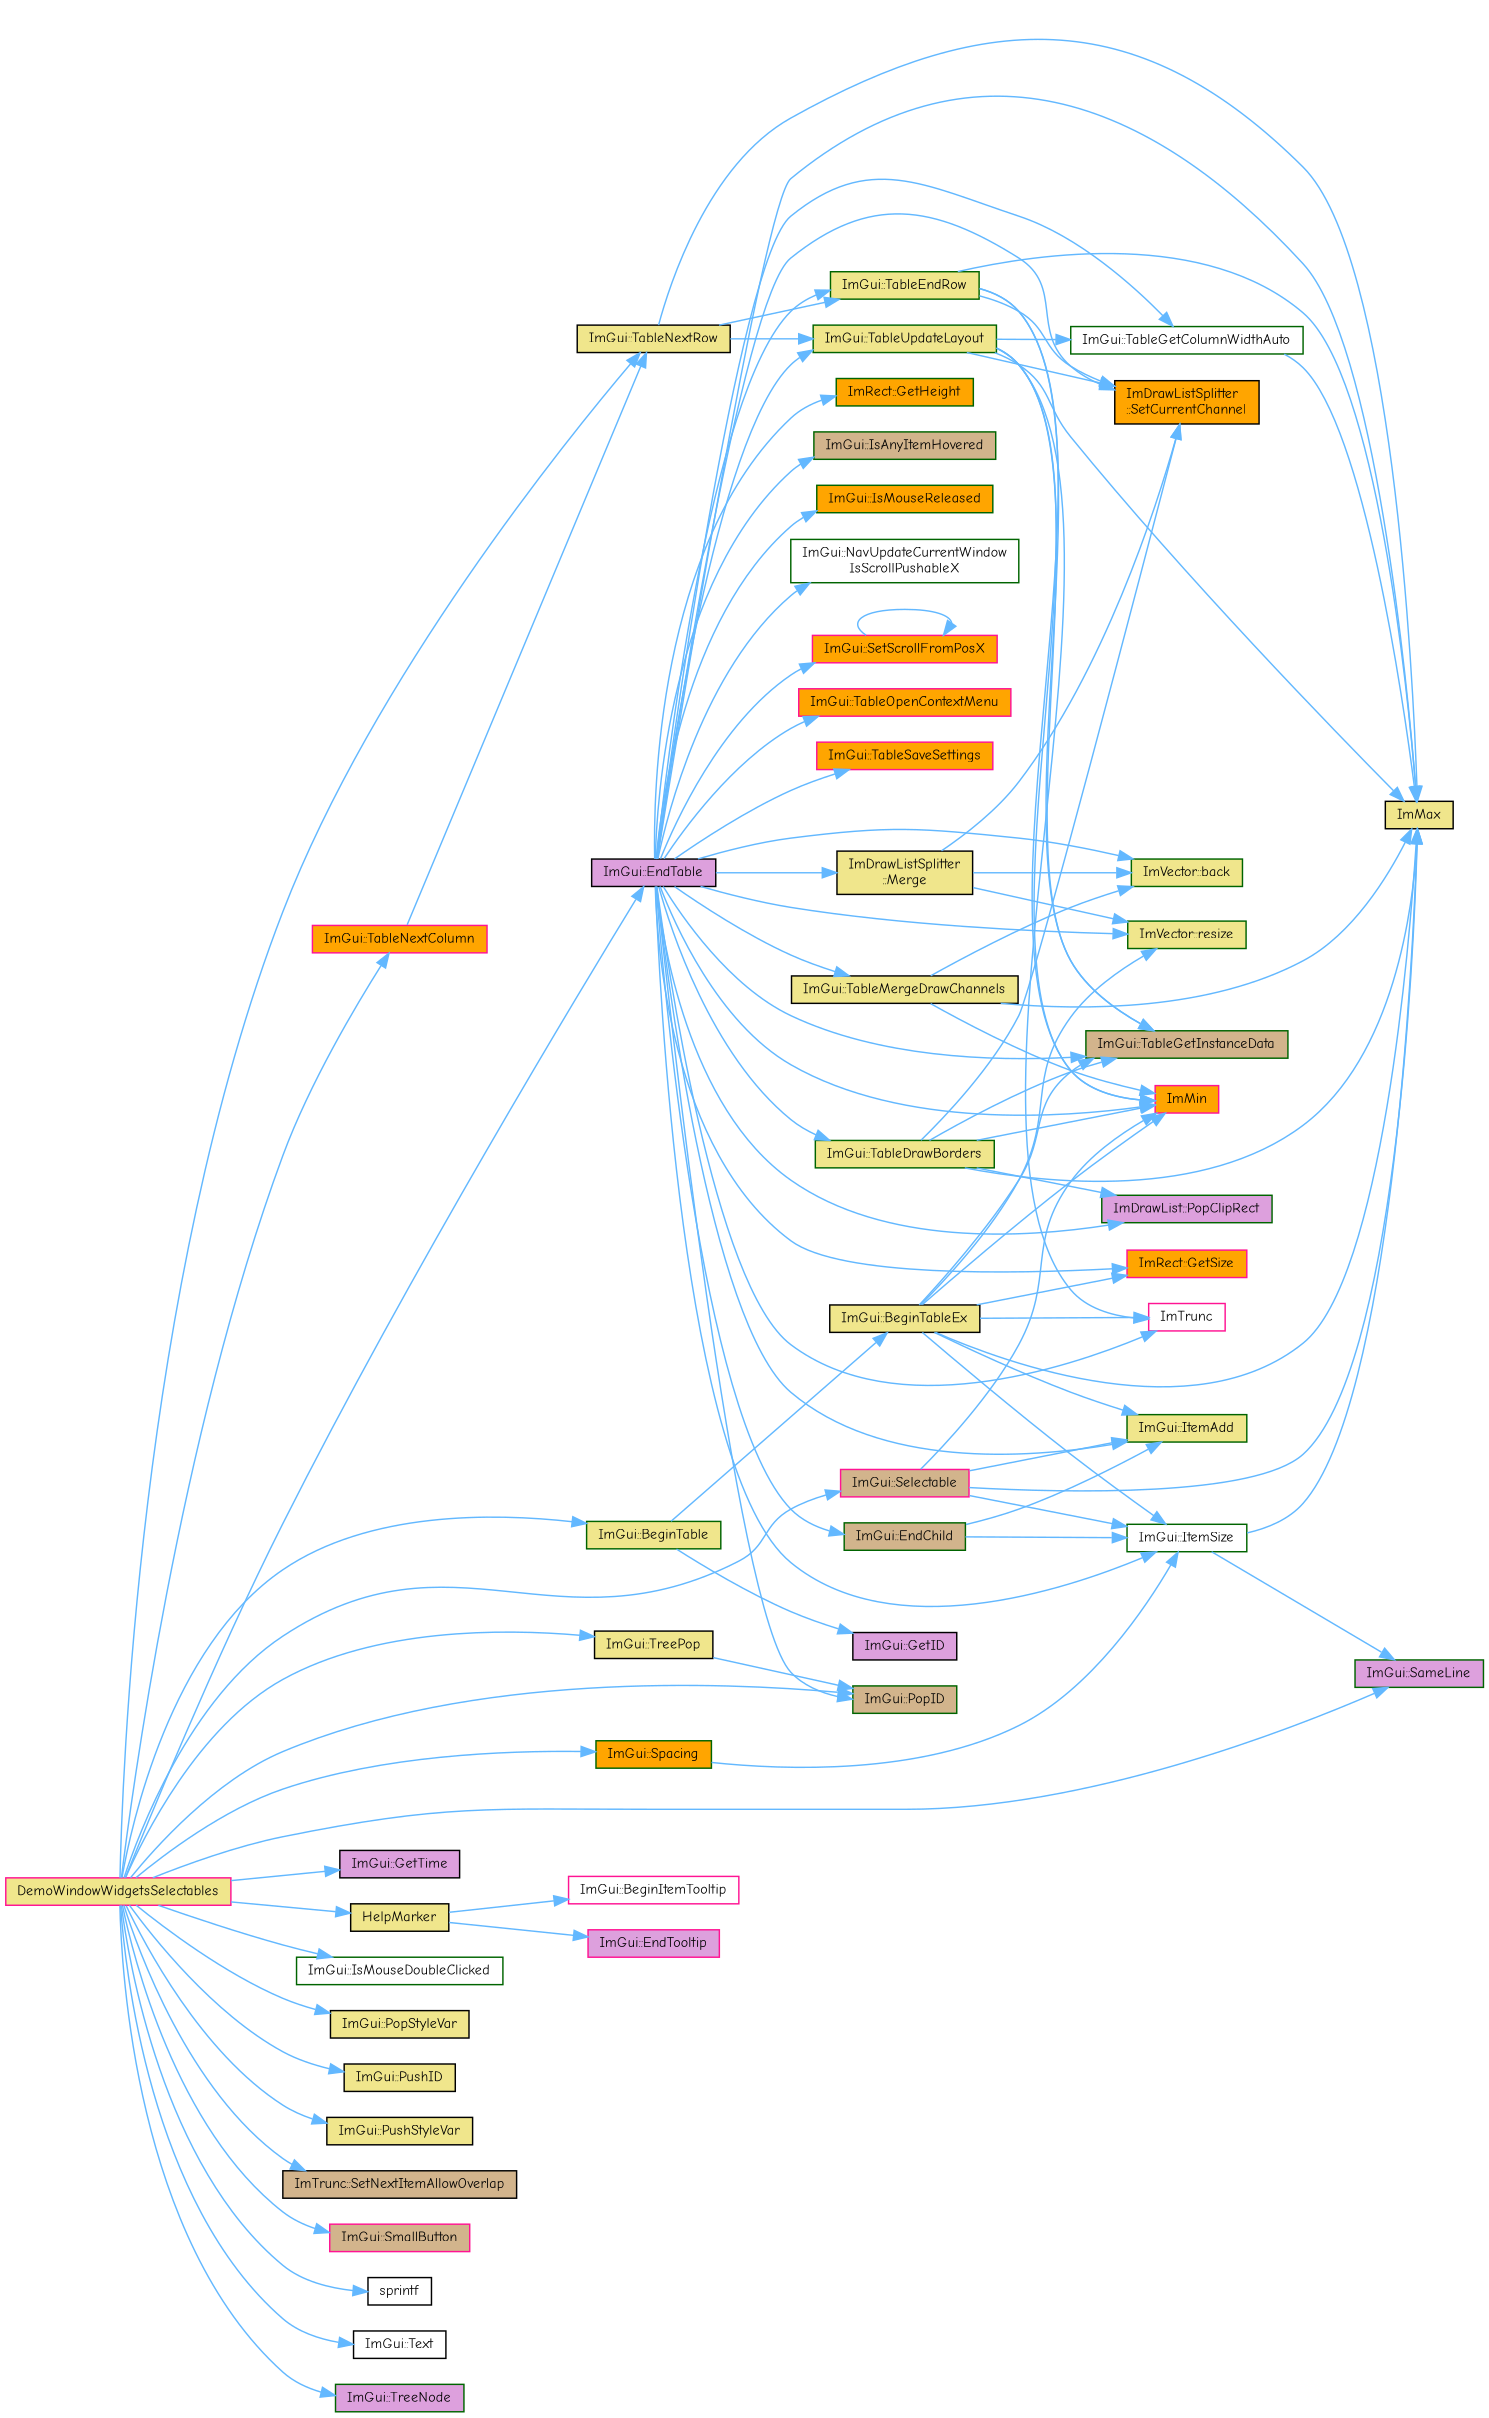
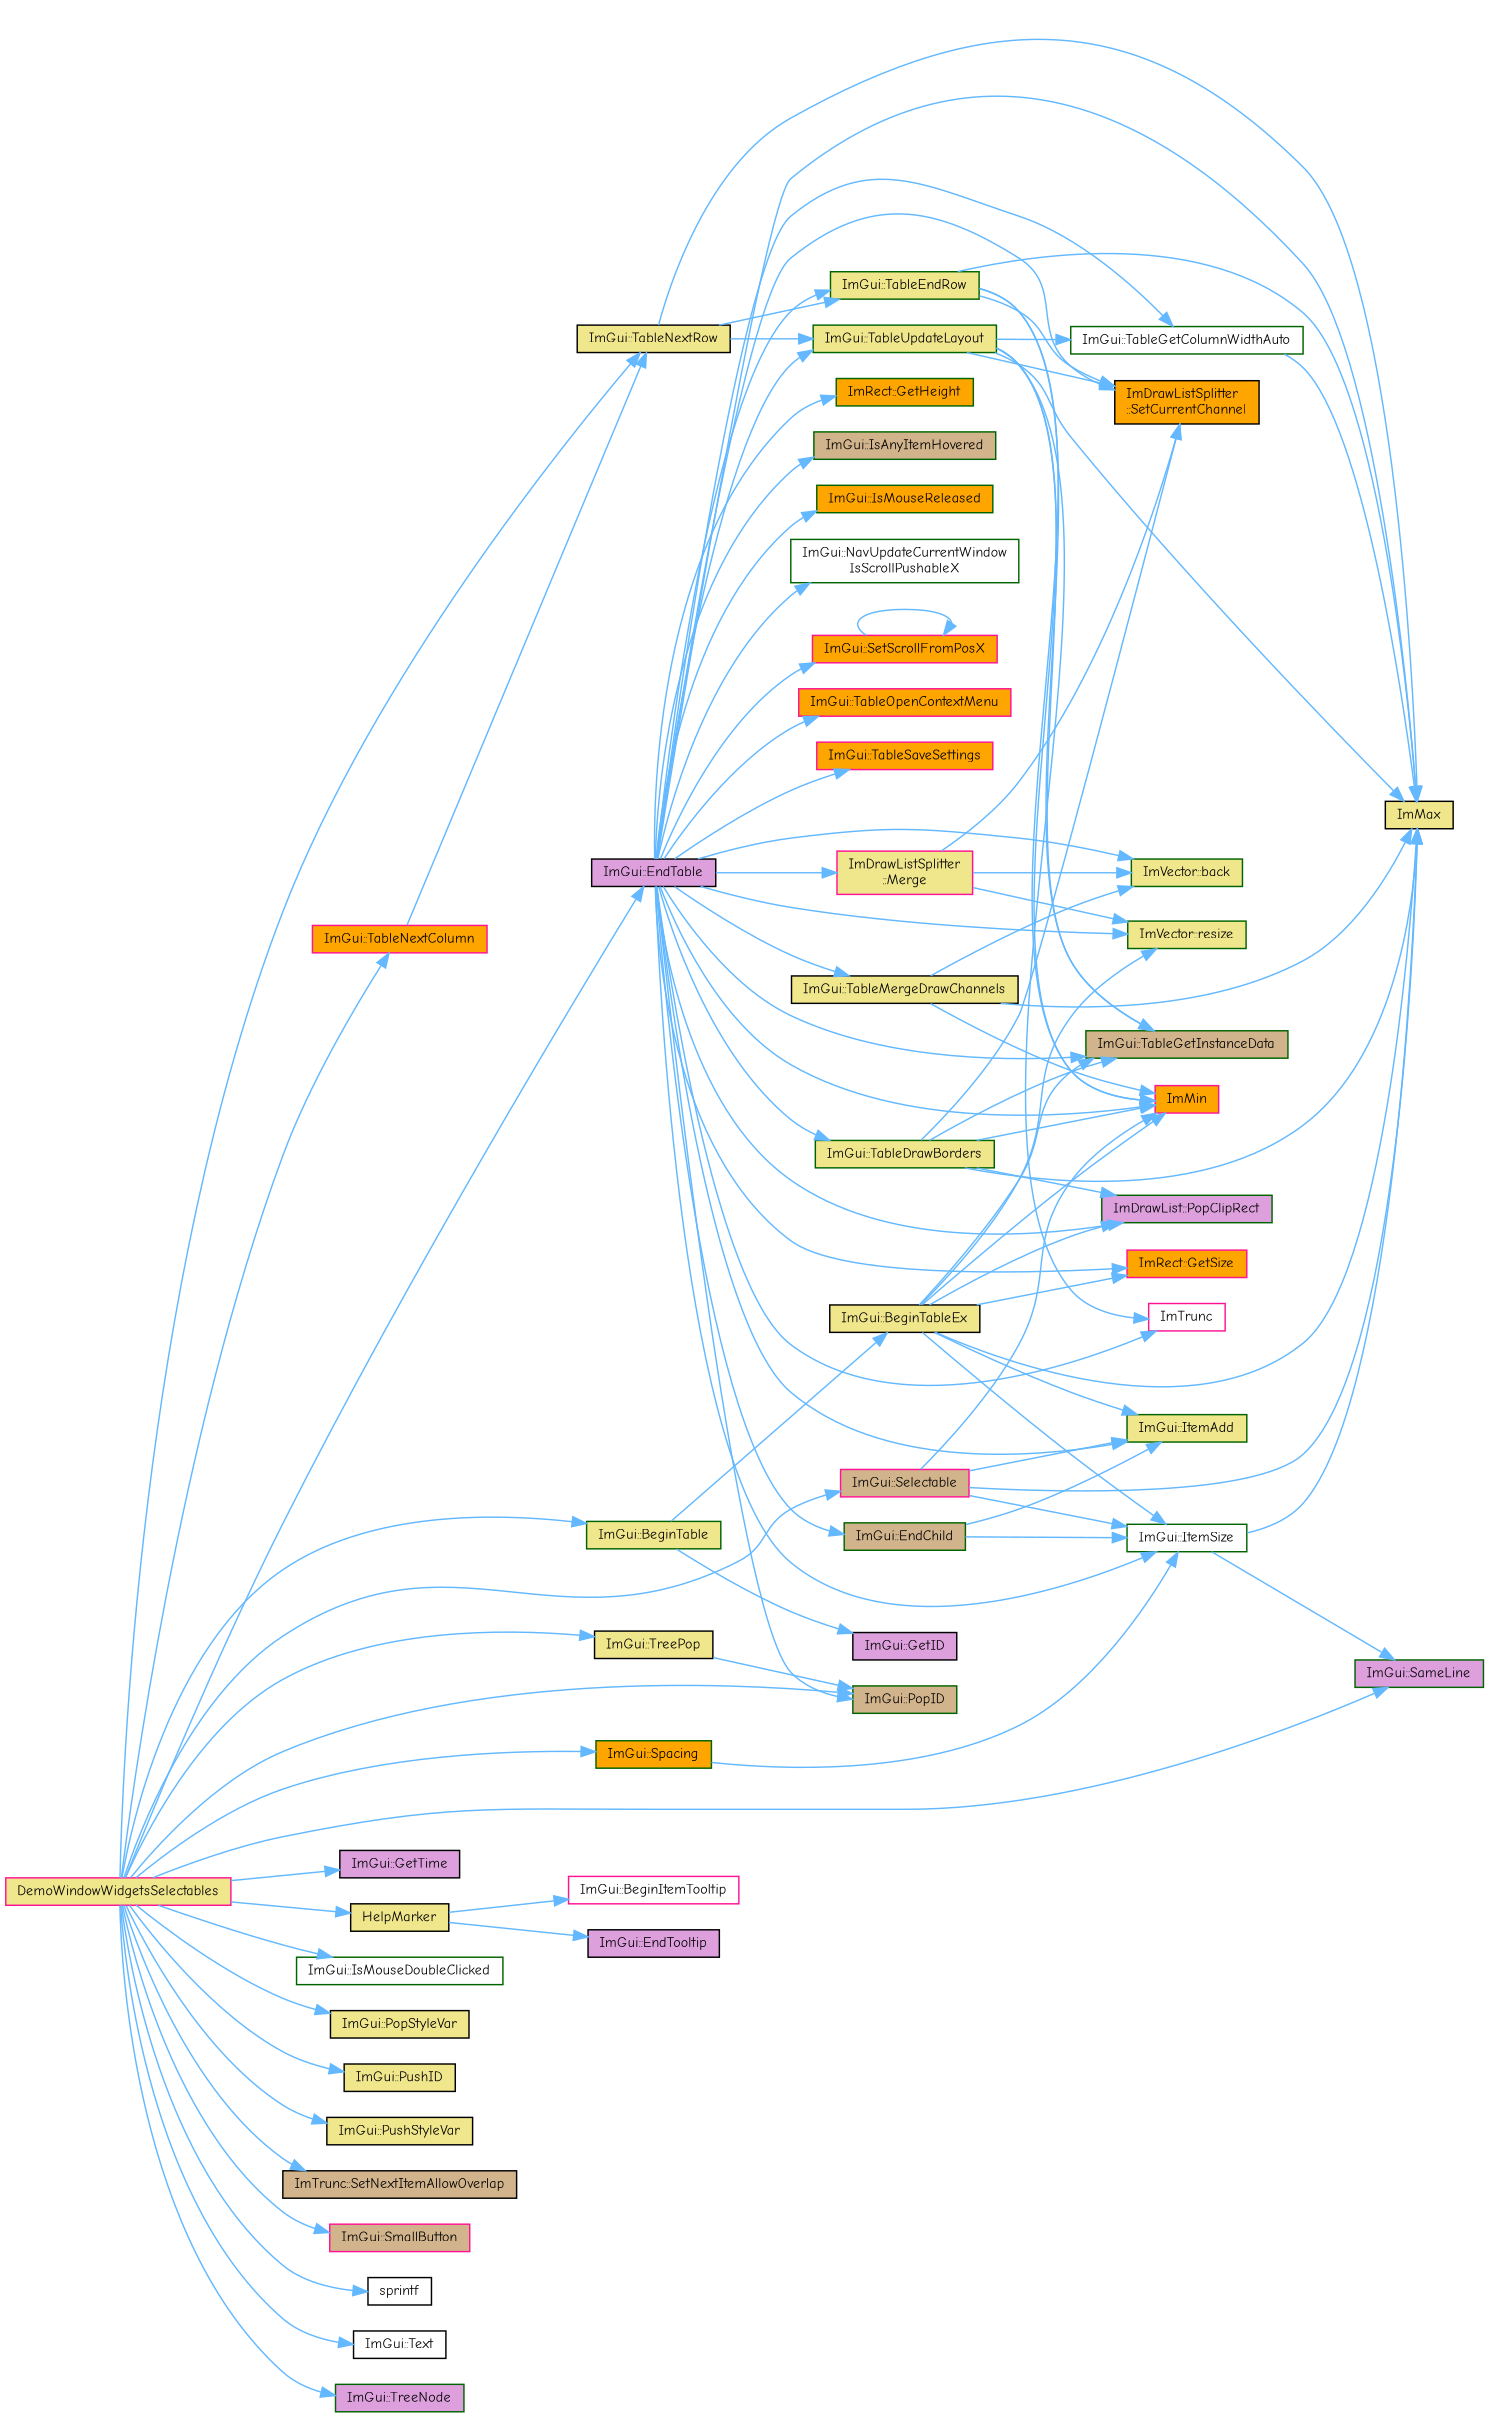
  digraph {
    fontname="Comic Neue"
    rankdir=LR
    node [color=darkgreen fillcolor=khaki fontname="Comic Neue" fontsize=10 shape=box style=filled]
    edge [color=steelblue1 fontname="Comic Neue" fontsize=10 labelfontname=Helvetica labelfontsize=10 style=solid]
    n1 [color=deeppink fontcolor=black height=0.2 label=DemoWindowWidgetsSelectables width=0.4]
    n2 [height=0.2 label="ImGui::BeginTable" width=0.4]
    n3 [fillcolor=plum height=0.2 label="ImGui::SameLine" width=0.4]
    n4 [color=black fillcolor=plum height=0.2 label="ImGui::EndTable" width=0.4]
    n5 [fillcolor=tan height=0.2 label="ImGui::PopID" width=0.4]
    n6 [color=black fillcolor=plum height=0.2 label="ImGui::GetTime" width=0.4]
    n7 [color=black height=0.2 label=HelpMarker width=0.4]
    n8 [fillcolor=white height=0.2 label="ImGui::IsMouseDoubleClicked" width=0.4]
    n9 [color=black height=0.2 label="ImGui::PopStyleVar" width=0.4]
    n10 [color=black height=0.2 label="ImGui::PushID" width=0.4]
    n11 [color=black height=0.2 label="ImGui::PushStyleVar" width=0.4]
    n12 [color=deeppink fillcolor=tan height=0.2 label="ImGui::Selectable" width=0.4]
    n13 [color=black fillcolor=tan height=0.2 label="ImTrunc::SetNextItemAllowOverlap" width=0.4]
    n14 [color=deeppink fillcolor=tan height=0.2 label="ImGui::SmallButton" width=0.4]
    n15 [fillcolor=orange height=0.2 label="ImGui::Spacing" width=0.4]
    n16 [color=black fillcolor=white height=0.2 label=sprintf width=0.4]
    n17 [color=deeppink fillcolor=orange height=0.2 label="ImGui::TableNextColumn" width=0.4]
    n18 [color=black height=0.2 label="ImGui::TableNextRow" width=0.4]
    n19 [color=black fillcolor=white height=0.2 label="ImGui::Text" width=0.4]
    n20 [fillcolor=plum height=0.2 label="ImGui::TreeNode" width=0.4]
    n21 [color=black height=0.2 label="ImGui::TreePop" width=0.4]
    n22 [color=black height=0.2 label="ImGui::BeginTableEx" width=0.4]
    n23 [color=black fillcolor=plum height=0.2 label="ImGui::GetID" width=0.4]
    n24 [color=deeppink fillcolor=orange height=0.2 label="ImRect::GetSize" width=0.4]
    n25 [color=black height=0.2 label=ImMax width=0.4]
    n26 [color=deeppink fillcolor=orange height=0.2 label=ImMin width=0.4]
    n27 [color=deeppink fillcolor=white height=0.2 label=ImTrunc width=0.4]
    n28 [height=0.2 label="ImGui::ItemAdd" width=0.4]
    n29 [fillcolor=white height=0.2 label="ImGui::ItemSize" width=0.4]
    n30 [height=0.2 label="ImVector::resize" width=0.4]
    n31 [fillcolor=tan height=0.2 label="ImGui::TableGetInstanceData" width=0.4]
    n32 [height=0.2 label="ImVector::back" width=0.4]
    n33 [fillcolor=tan height=0.2 label="ImGui::EndChild" width=0.4]
    n34 [fillcolor=orange height=0.2 label="ImRect::GetHeight" width=0.4]
    n35 [fillcolor=tan height=0.2 label="ImGui::IsAnyItemHovered" width=0.4]
    n36 [fillcolor=orange height=0.2 label="ImGui::IsMouseReleased" width=0.4]
-   n37 [color=black height=0.2 label="ImDrawListSplitter\l::Merge" width=0.4]
+   n37 [color=deeppink height=0.2 label="ImDrawListSplitter\l::Merge" width=0.4]
    n38 [color=black fillcolor=orange height=0.2 label="ImDrawListSplitter\l::SetCurrentChannel" width=0.4]
    n39 [fillcolor=white height=0.2 label="ImGui::NavUpdateCurrentWindow\lIsScrollPushableX" width=0.4]
    n40 [fillcolor=plum height=0.2 label="ImDrawList::PopClipRect" width=0.4]
    n41 [color=deeppink fillcolor=orange height=0.2 label="ImGui::SetScrollFromPosX" width=0.4]
    n42 [height=0.2 label="ImGui::TableDrawBorders" width=0.4]
    n43 [height=0.2 label="ImGui::TableEndRow" width=0.4]
    n44 [fillcolor=white height=0.2 label="ImGui::TableGetColumnWidthAuto" width=0.4]
    n45 [color=black height=0.2 label="ImGui::TableMergeDrawChannels" width=0.4]
    n46 [color=deeppink fillcolor=orange height=0.2 label="ImGui::TableOpenContextMenu" width=0.4]
    n47 [color=deeppink fillcolor=orange height=0.2 label="ImGui::TableSaveSettings" width=0.4]
    n48 [height=0.2 label="ImGui::TableUpdateLayout" width=0.4]
    n49 [color=deeppink fillcolor=white height=0.2 label="ImGui::BeginItemTooltip" width=0.4]
-   n50 [color=deeppink fillcolor=plum height=0.2 label="ImGui::EndTooltip" width=0.4]
+   n50 [color=black fillcolor=plum height=0.2 label="ImGui::EndTooltip" width=0.4]
    n1 -> n2
    n1 -> n3
    n1 -> n4
    n1 -> n5
    n1 -> n6
    n1 -> n7
    n1 -> n8
    n1 -> n9
    n1 -> n10
    n1 -> n11
    n1 -> n12
    n1 -> n13
    n1 -> n14
    n1 -> n15
    n1 -> n16
    n1 -> n17
    n1 -> n18
    n1 -> n19
    n1 -> n20
    n1 -> n21
    n2 -> n22
    n2 -> n23
    n4 -> n5
    n4 -> n24
    n4 -> n25
    n4 -> n26
    n4 -> n27
    n4 -> n28
    n4 -> n29
    n4 -> n30
    n4 -> n31
    n4 -> n32
    n4 -> n33
    n4 -> n34
    n4 -> n35
    n4 -> n36
    n4 -> n37
    n4 -> n38
    n4 -> n39
    n4 -> n40
    n4 -> n41
    n4 -> n42
    n4 -> n43
    n4 -> n44
    n4 -> n45
    n4 -> n46
    n4 -> n47
    n4 -> n48
    n7 -> n49
    n7 -> n50
    n12 -> n25
    n12 -> n26
    n12 -> n28
    n12 -> n29
    n15 -> n29
    n17 -> n18
    n18 -> n25
    n18 -> n43
    n18 -> n48
    n21 -> n5
    n22 -> n24
    n22 -> n25
    n22 -> n26
-   n22 -> n27
+   n22 -> n40
    n22 -> n28
    n22 -> n29
    n22 -> n30
    n22 -> n31
    n29 -> n3
    n29 -> n25
    n33 -> n28
    n33 -> n29
    n37 -> n30
    n37 -> n32
    n37 -> n38
    n41 -> n41
    n42 -> n25
    n42 -> n26
    n42 -> n31
    n42 -> n38
    n42 -> n40
    n43 -> n25
    n43 -> n26
    n43 -> n31
    n43 -> n38
    n44 -> n25
    n45 -> n25
    n45 -> n26
    n45 -> n32
    n48 -> n25
    n48 -> n26
    n48 -> n27
    n48 -> n31
    n48 -> n38
    n48 -> n44
  }
